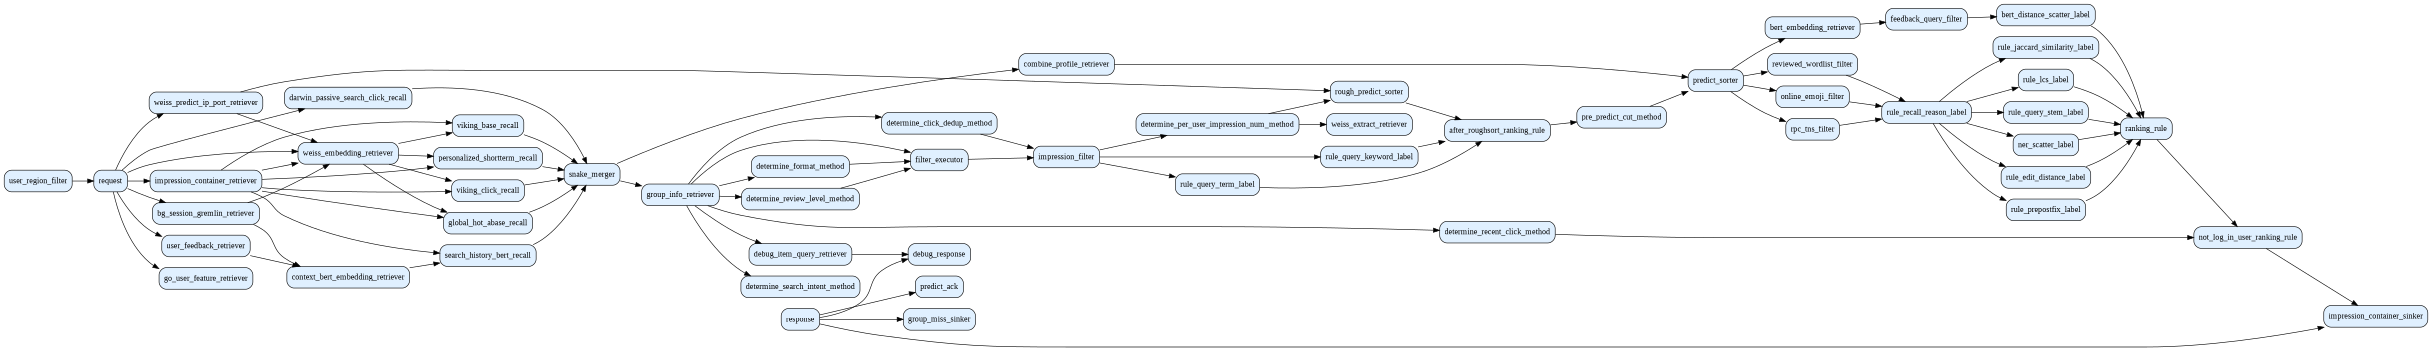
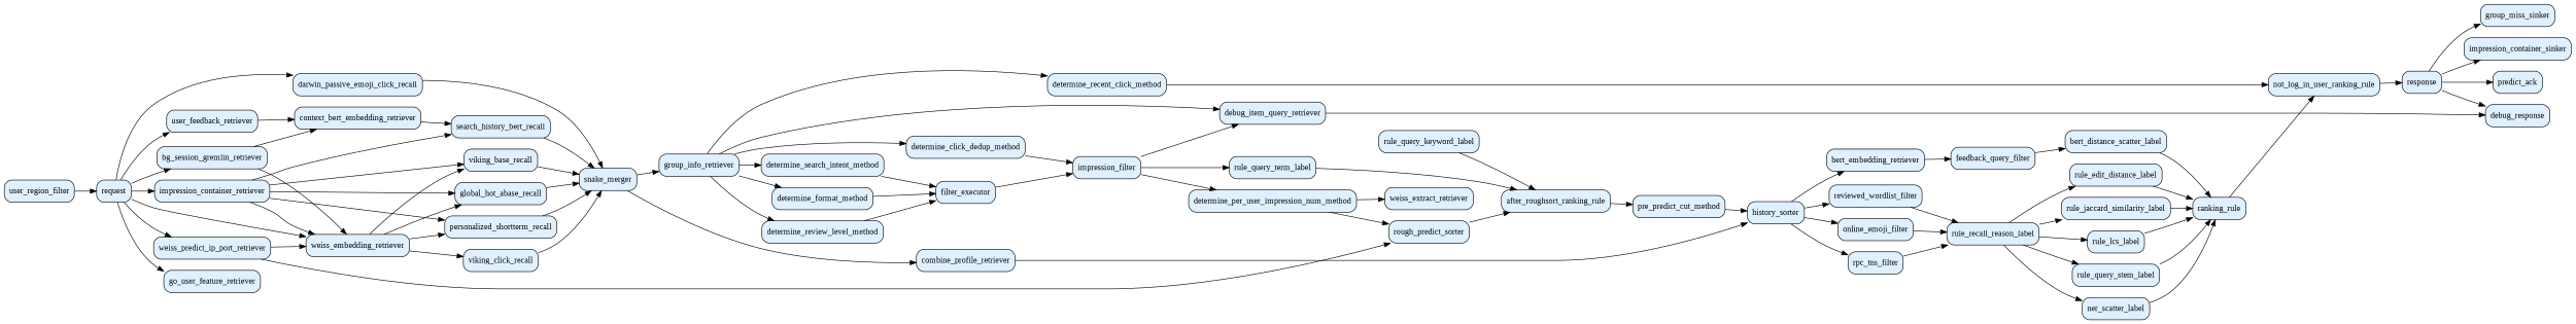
  digraph {
    fontname="Liberation Serif"
    rankdir=LR
    node [fillcolor="#e0f0ff" fontname="Liberation Serif" shape=box style="rounded,filled"]
    edge [fontname="Liberation Serif"]
    user_region_filter
    request
    impression_container_retriever
    bg_session_gremlin_retriever
    weiss_predict_ip_port_retriever
    user_feedback_retriever
    go_user_feature_retriever
-   darwin_passive_search_click_recall
+   darwin_passive_search_click_recall [label=darwin_passive_emoji_click_recall]
    weiss_embedding_retriever
    search_history_bert_recall
    viking_base_recall
    viking_click_recall
    global_hot_abase_recall
    personalized_shortterm_recall
    context_bert_embedding_retriever
    rough_predict_sorter
    snake_merger
    after_roughsort_ranking_rule
    group_info_retriever
    combine_profile_retriever
    determine_recent_click_method
    determine_click_dedup_method
    determine_review_level_method
    determine_search_intent_method
    determine_format_method
    debug_item_query_retriever
-   predict_sorter
+   predict_sorter [label=history_sorter]
    not_log_in_user_ranking_rule
    impression_filter
    filter_executor
    debug_response
    online_emoji_filter
    rpc_tns_filter
    reviewed_wordlist_filter
    bert_embedding_retriever
    response
    determine_per_user_impression_num_method
    rule_query_keyword_label
    rule_query_term_label
    weiss_extract_retriever
    pre_predict_cut_method
    rule_recall_reason_label
    feedback_query_filter
    rule_edit_distance_label
-   rule_prepostfix_label
    rule_jaccard_similarity_label
    rule_lcs_label
    rule_query_stem_label
    ner_scatter_label
    ranking_rule
    bert_distance_scatter_label
    predict_ack
    group_miss_sinker
    impression_container_sinker
    user_region_filter -> request
    request -> impression_container_retriever
    request -> bg_session_gremlin_retriever
    request -> weiss_predict_ip_port_retriever
    request -> user_feedback_retriever
    request -> go_user_feature_retriever
    request -> darwin_passive_search_click_recall
    request -> weiss_embedding_retriever
    impression_container_retriever -> weiss_embedding_retriever
    impression_container_retriever -> search_history_bert_recall
    impression_container_retriever -> viking_base_recall
-   impression_container_retriever -> viking_click_recall
    impression_container_retriever -> global_hot_abase_recall
    impression_container_retriever -> personalized_shortterm_recall
    bg_session_gremlin_retriever -> weiss_embedding_retriever
    bg_session_gremlin_retriever -> context_bert_embedding_retriever
    weiss_predict_ip_port_retriever -> weiss_embedding_retriever
    weiss_predict_ip_port_retriever -> rough_predict_sorter
    user_feedback_retriever -> context_bert_embedding_retriever
    darwin_passive_search_click_recall -> snake_merger
    weiss_embedding_retriever -> viking_base_recall
    weiss_embedding_retriever -> viking_click_recall
    weiss_embedding_retriever -> global_hot_abase_recall
    weiss_embedding_retriever -> personalized_shortterm_recall
    search_history_bert_recall -> snake_merger
    viking_base_recall -> snake_merger
    viking_click_recall -> snake_merger
    global_hot_abase_recall -> snake_merger
    personalized_shortterm_recall -> snake_merger
    context_bert_embedding_retriever -> search_history_bert_recall
    rough_predict_sorter -> after_roughsort_ranking_rule
    snake_merger -> group_info_retriever
    snake_merger -> combine_profile_retriever
    after_roughsort_ranking_rule -> pre_predict_cut_method
    group_info_retriever -> determine_recent_click_method
    group_info_retriever -> determine_click_dedup_method
    group_info_retriever -> determine_review_level_method
    group_info_retriever -> determine_search_intent_method
    group_info_retriever -> determine_format_method
    group_info_retriever -> debug_item_query_retriever
    combine_profile_retriever -> predict_sorter
    determine_recent_click_method -> not_log_in_user_ranking_rule
    determine_click_dedup_method -> impression_filter
    determine_review_level_method -> filter_executor
-   group_info_retriever -> filter_executor
+   determine_search_intent_method -> filter_executor
    determine_format_method -> filter_executor
    debug_item_query_retriever -> debug_response
    predict_sorter -> online_emoji_filter
    predict_sorter -> rpc_tns_filter
    predict_sorter -> reviewed_wordlist_filter
    predict_sorter -> bert_embedding_retriever
-   not_log_in_user_ranking_rule -> impression_container_sinker
+   not_log_in_user_ranking_rule -> response
    impression_filter -> determine_per_user_impression_num_method
-   impression_filter -> rule_query_keyword_label
+   impression_filter -> debug_item_query_retriever
    impression_filter -> rule_query_term_label
    filter_executor -> impression_filter
    online_emoji_filter -> rule_recall_reason_label
    rpc_tns_filter -> rule_recall_reason_label
    reviewed_wordlist_filter -> rule_recall_reason_label
    bert_embedding_retriever -> feedback_query_filter
    response -> debug_response
    response -> predict_ack
    response -> group_miss_sinker
    response -> impression_container_sinker
    determine_per_user_impression_num_method -> rough_predict_sorter
    determine_per_user_impression_num_method -> weiss_extract_retriever
    rule_query_keyword_label -> after_roughsort_ranking_rule
    rule_query_term_label -> after_roughsort_ranking_rule
    pre_predict_cut_method -> predict_sorter
    rule_recall_reason_label -> rule_edit_distance_label
-   rule_recall_reason_label -> rule_prepostfix_label
    rule_recall_reason_label -> rule_jaccard_similarity_label
    rule_recall_reason_label -> rule_lcs_label
    rule_recall_reason_label -> rule_query_stem_label
    rule_recall_reason_label -> ner_scatter_label
    feedback_query_filter -> bert_distance_scatter_label
    rule_edit_distance_label -> ranking_rule
-   rule_prepostfix_label -> ranking_rule
    rule_jaccard_similarity_label -> ranking_rule
    rule_lcs_label -> ranking_rule
    rule_query_stem_label -> ranking_rule
    ner_scatter_label -> ranking_rule
    ranking_rule -> not_log_in_user_ranking_rule
    bert_distance_scatter_label -> ranking_rule
  }
